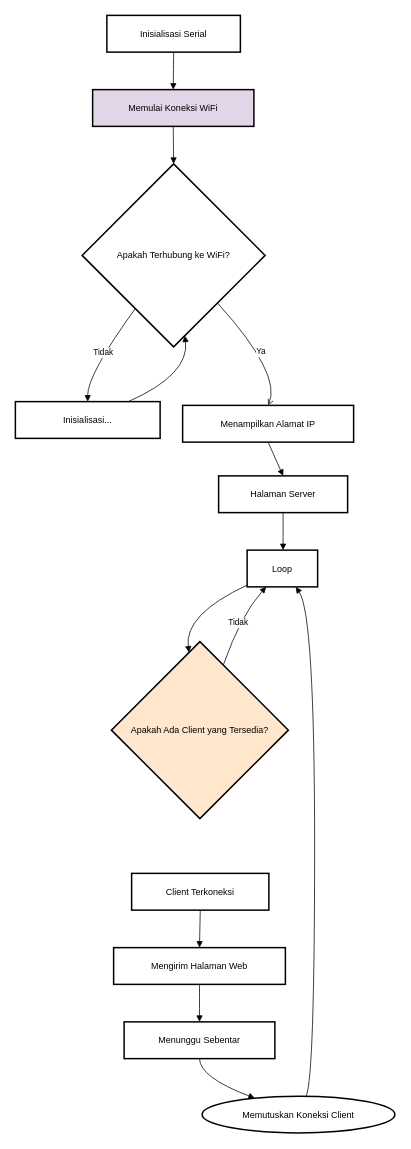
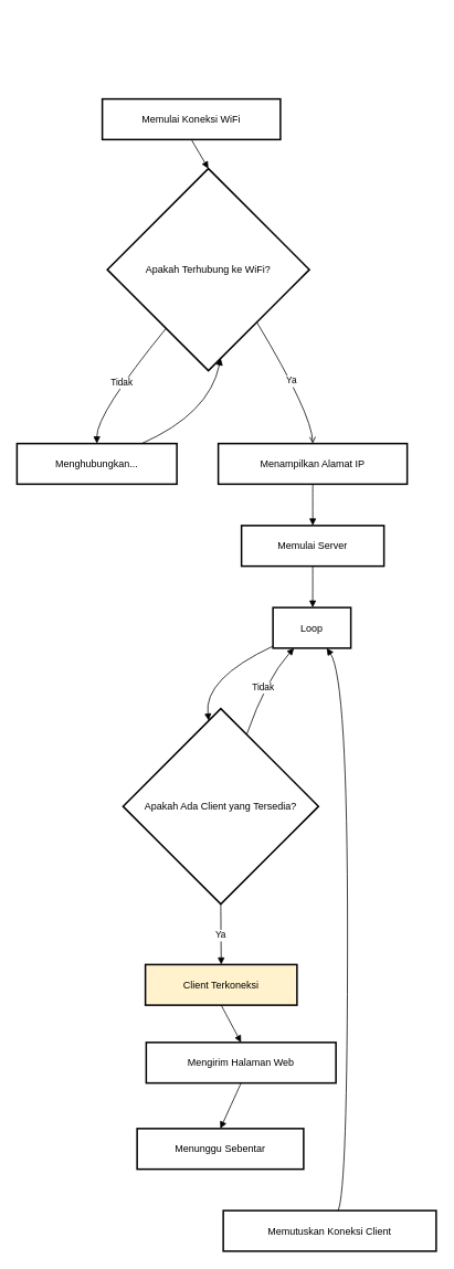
  <mxCell id="0" />
  <mxCell id="1" parent="0" />
- <mxCell id="2" value="Inisialisasi Serial" style="whiteSpace=wrap;strokeWidth=2;" vertex="1" parent="1"><mxGeometry x="142" y="20" width="178" height="49" as="geometry" /></mxCell>
- <mxCell id="3" value="Memulai Koneksi WiFi" style="whiteSpace=wrap;strokeWidth=2;fillColor=#e1d5e7;" vertex="1" parent="1"><mxGeometry x="123" y="119" width="215" height="49" as="geometry" /></mxCell>
- <mxCell id="4" value="Apakah Terhubung ke WiFi?" style="rhombus;strokeWidth=2;whiteSpace=wrap;" vertex="1" parent="1"><mxGeometry x="109" y="218" width="244" height="244" as="geometry" /></mxCell>
- <mxCell id="5" value="Inisialisasi..." style="whiteSpace=wrap;strokeWidth=2;" vertex="1" parent="1"><mxGeometry x="20" y="535" width="193" height="49" as="geometry" /></mxCell>
- <mxCell id="6" value="Menampilkan Alamat IP" style="whiteSpace=wrap;strokeWidth=2;" vertex="1" parent="1"><mxGeometry x="243" y="540" width="228" height="49" as="geometry" /></mxCell>
- <mxCell id="7" value="Halaman Server" style="whiteSpace=wrap;strokeWidth=2;" vertex="1" parent="1"><mxGeometry x="291" y="634" width="172" height="49" as="geometry" /></mxCell>
+ <mxCell id="3" value="Memulai Koneksi WiFi" style="whiteSpace=wrap;strokeWidth=2;" vertex="1" parent="1"><mxGeometry x="123" y="119" width="215" height="49" as="geometry" /></mxCell>
+ <mxCell id="4" value="Apakah Terhubung ke WiFi?" style="rhombus;strokeWidth=2;whiteSpace=wrap;" vertex="1" parent="1"><mxGeometry x="129" y="203" width="244" height="244" as="geometry" /></mxCell>
+ <mxCell id="5" value="Menghubungkan..." style="whiteSpace=wrap;strokeWidth=2;" vertex="1" parent="1"><mxGeometry x="20" y="535" width="193" height="49" as="geometry" /></mxCell>
+ <mxCell id="6" value="Menampilkan Alamat IP" style="whiteSpace=wrap;strokeWidth=2;" vertex="1" parent="1"><mxGeometry x="263" y="535" width="228" height="49" as="geometry" /></mxCell>
+ <mxCell id="7" value="Memulai Server" style="whiteSpace=wrap;strokeWidth=2;" vertex="1" parent="1"><mxGeometry x="291" y="634" width="172" height="49" as="geometry" /></mxCell>
  <mxCell id="8" value="Loop" style="whiteSpace=wrap;strokeWidth=2;" vertex="1" parent="1"><mxGeometry x="329" y="733" width="94" height="49" as="geometry" /></mxCell>
- <mxCell id="9" value="Apakah Ada Client yang Tersedia?" style="rhombus;strokeWidth=2;whiteSpace=wrap;fillColor=#ffe6cc;" vertex="1" parent="1"><mxGeometry x="148" y="855" width="236" height="236" as="geometry" /></mxCell>
- <mxCell id="10" value="Client Terkoneksi" style="whiteSpace=wrap;strokeWidth=2;" vertex="1" parent="1"><mxGeometry x="175" y="1164" width="183" height="49" as="geometry" /></mxCell>
- <mxCell id="11" value="Mengirim Halaman Web" style="whiteSpace=wrap;strokeWidth=2;" vertex="1" parent="1"><mxGeometry x="151" y="1263" width="229" height="49" as="geometry" /></mxCell>
+ <mxCell id="9" value="Apakah Ada Client yang Tersedia?" style="rhombus;strokeWidth=2;whiteSpace=wrap;" vertex="1" parent="1"><mxGeometry x="148" y="855" width="236" height="236" as="geometry" /></mxCell>
+ <mxCell id="10" value="Client Terkoneksi" style="whiteSpace=wrap;strokeWidth=2;fillColor=#fff2cc;" vertex="1" parent="1"><mxGeometry x="175" y="1164" width="183" height="49" as="geometry" /></mxCell>
+ <mxCell id="11" value="Mengirim Halaman Web" style="whiteSpace=wrap;strokeWidth=2;" vertex="1" parent="1"><mxGeometry x="176" y="1258" width="229" height="49" as="geometry" /></mxCell>
  <mxCell id="12" value="Menunggu Sebentar" style="whiteSpace=wrap;strokeWidth=2;" vertex="1" parent="1"><mxGeometry x="165" y="1362" width="201" height="49" as="geometry" /></mxCell>
- <mxCell id="13" value="Memutuskan Koneksi Client" style="ellipse;whiteSpace=wrap;strokeWidth=2;" vertex="1" parent="1"><mxGeometry x="269" y="1461" width="257" height="49" as="geometry" /></mxCell>
- <mxCell id="14" value="" style="curved=1;startArrow=none;endArrow=block;exitX=0.5;exitY=1;entryX=0.5;entryY=0;rounded=0;" edge="1" parent="1" source="2" target="3"><mxGeometry relative="1" as="geometry"><Array as="points" /></mxGeometry></mxCell>
+ <mxCell id="13" value="Memutuskan Koneksi Client" style="whiteSpace=wrap;strokeWidth=2;" vertex="1" parent="1"><mxGeometry x="269" y="1461" width="257" height="49" as="geometry" /></mxCell>
  <mxCell id="15" value="" style="curved=1;startArrow=none;endArrow=block;exitX=0.5;exitY=1;entryX=0.5;entryY=0;rounded=0;" edge="1" parent="1" source="3" target="4"><mxGeometry relative="1" as="geometry"><Array as="points" /></mxGeometry></mxCell>
  <mxCell id="16" value="Tidak" style="curved=1;startArrow=none;endArrow=block;exitX=0.14;exitY=1;entryX=0.5;entryY=0;rounded=0;" edge="1" parent="1" source="4" target="5"><mxGeometry relative="1" as="geometry"><Array as="points"><mxPoint x="116" y="499" /></Array></mxGeometry></mxCell>
  <mxCell id="17" value="" style="curved=1;startArrow=none;endArrow=block;exitX=0.78;exitY=0;entryX=0.57;entryY=1;rounded=0;" edge="1" parent="1" source="5" target="4"><mxGeometry relative="1" as="geometry"><Array as="points"><mxPoint x="252" y="499" /></Array></mxGeometry></mxCell>
  <mxCell id="18" value="Ya" style="curved=1;startArrow=none;endArrow=open;exitX=0.96;exitY=1;entryX=0.5;entryY=0;rounded=0;" edge="1" parent="1" source="4" target="6"><mxGeometry relative="1" as="geometry"><Array as="points"><mxPoint x="376" y="499" /></Array></mxGeometry></mxCell>
  <mxCell id="19" value="" style="curved=1;startArrow=none;endArrow=block;exitX=0.5;exitY=1;entryX=0.5;entryY=0;rounded=0;" edge="1" parent="1" source="6" target="7"><mxGeometry relative="1" as="geometry"><Array as="points" /></mxGeometry></mxCell>
  <mxCell id="20" value="" style="curved=1;startArrow=none;endArrow=block;exitX=0.5;exitY=1;entryX=0.51;entryY=0;rounded=0;" edge="1" parent="1" source="7" target="8"><mxGeometry relative="1" as="geometry"><Array as="points" /></mxGeometry></mxCell>
  <mxCell id="21" value="" style="curved=1;startArrow=none;endArrow=block;exitX=0;exitY=0.95;entryX=0.43;entryY=0;rounded=0;" edge="1" parent="1" source="8" target="9"><mxGeometry relative="1" as="geometry"><Array as="points"><mxPoint x="245" y="819" /></Array></mxGeometry></mxCell>
  <mxCell id="22" value="Tidak" style="curved=1;startArrow=none;endArrow=block;exitX=0.68;exitY=0;entryX=0.27;entryY=1;rounded=0;" edge="1" parent="1" source="9" target="8"><mxGeometry relative="1" as="geometry"><Array as="points"><mxPoint x="321" y="819" /></Array></mxGeometry></mxCell>
+ <mxCell id="23" value="Ya" style="curved=1;startArrow=none;endArrow=block;exitX=0.5;exitY=1;entryX=0.5;entryY=-0.01;rounded=0;" edge="1" parent="1" source="9" target="10"><mxGeometry relative="1" as="geometry"><Array as="points" /></mxGeometry></mxCell>
  <mxCell id="24" value="" style="curved=1;startArrow=none;endArrow=block;exitX=0.5;exitY=0.99;entryX=0.5;entryY=-0.01;rounded=0;" edge="1" parent="1" source="10" target="11"><mxGeometry relative="1" as="geometry"><Array as="points" /></mxGeometry></mxCell>
  <mxCell id="25" value="" style="curved=1;startArrow=none;endArrow=block;exitX=0.5;exitY=0.99;entryX=0.5;entryY=-0.01;rounded=0;" edge="1" parent="1" source="11" target="12"><mxGeometry relative="1" as="geometry"><Array as="points" /></mxGeometry></mxCell>
- <mxCell id="26" value="" style="curved=1;startArrow=none;endArrow=block;exitX=0.5;exitY=0.99;entryX=0.25;entryY=-0.01;rounded=0;" edge="1" parent="1" source="12" target="13"><mxGeometry relative="1" as="geometry"><Array as="points"><mxPoint x="266" y="1436" /></Array></mxGeometry></mxCell>
  <mxCell id="27" value="" style="curved=1;startArrow=none;endArrow=block;exitX=0.54;exitY=-0.01;entryX=0.69;entryY=1;rounded=0;" edge="1" parent="1" source="13" target="8"><mxGeometry relative="1" as="geometry"><Array as="points"><mxPoint x="419" y="1436" /><mxPoint x="419" y="819" /></Array></mxGeometry></mxCell>
